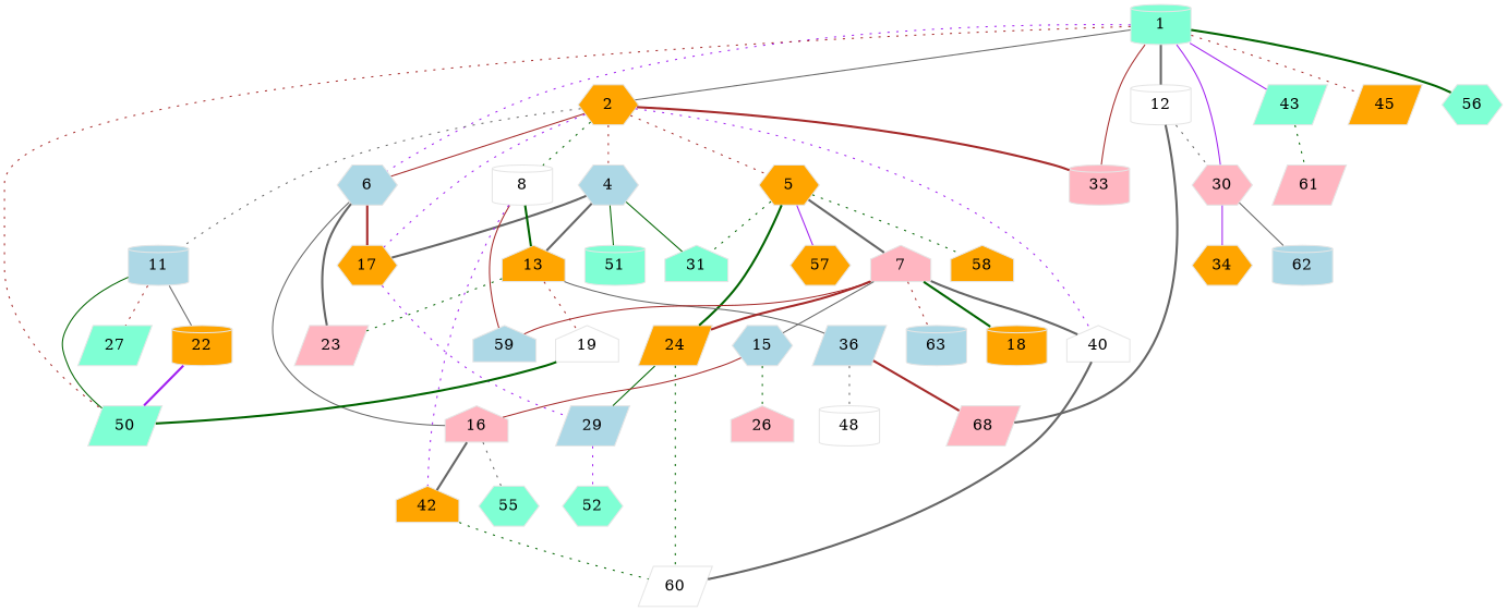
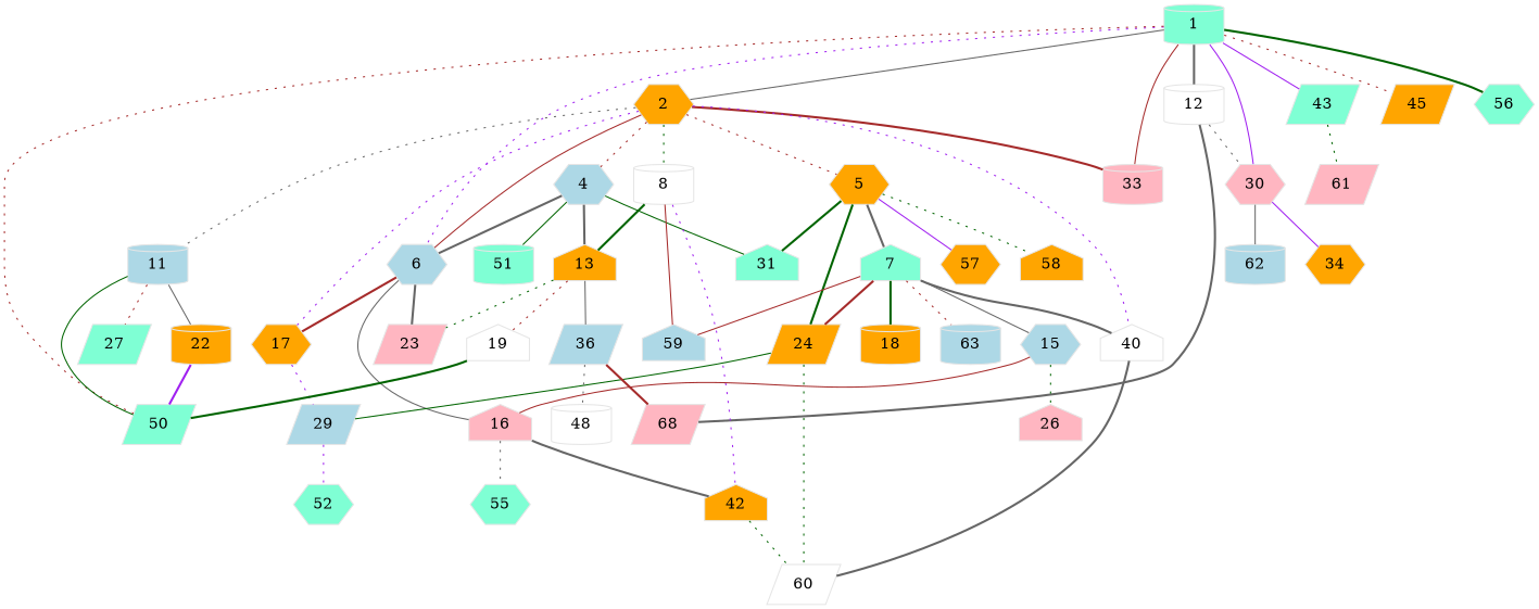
  graph {
    node [color=gray90 fillcolor=orange shape=hexagon style=filled]
    edge [color=gray40 style=dotted]
    1 [fillcolor=aquamarine shape=cylinder super="+9"]
    2 [super="+3"]
    6 [fillcolor=lightblue super="+46"]
    12 [fillcolor=white shape=cylinder]
    30 [fillcolor=lightpink super="+39"]
    33 [fillcolor=lightpink shape=cylinder super="+37"]
    43 [fillcolor=aquamarine shape=parallelogram]
    45 [shape=parallelogram]
    50 [fillcolor=aquamarine shape=parallelogram super="+70"]
    56 [fillcolor=aquamarine]
    4 [fillcolor=lightblue super="+49"]
    5 [super="+20"]
    8 [fillcolor=white shape=cylinder super="+21"]
    11 [fillcolor=lightblue shape=cylinder super="+14"]
    17 [super="+67"]
    40 [fillcolor=white shape=house super="+53"]
    16 [fillcolor=lightpink shape=house super="+25"]
    23 [fillcolor=lightpink shape=parallelogram super="+38"]
    68 [fillcolor=lightpink shape=parallelogram]
    34
    62 [fillcolor=lightblue shape=cylinder]
    61 [fillcolor=lightpink shape=parallelogram]
    13 [shape=house]
    31 [fillcolor=aquamarine shape=house super="+47"]
    51 [fillcolor=aquamarine shape=cylinder]
-   7 [fillcolor=lightpink shape=house super="+10"]
+   7 [fillcolor=aquamarine shape=house super="+10"]
    24 [shape=parallelogram super="+66"]
    57
    58 [shape=house]
    59 [fillcolor=lightblue shape=house super="+71"]
    42 [shape=house]
    22 [shape=cylinder super="+35"]
    27 [fillcolor=aquamarine shape=parallelogram]
    29 [fillcolor=lightblue shape=parallelogram super="+41"]
    60 [fillcolor=white shape=parallelogram super="+69"]
    19 [fillcolor=white shape=house super="+28"]
    36 [fillcolor=lightblue shape=parallelogram super="+54"]
    15 [fillcolor=lightblue super="+44"]
    18 [shape=cylinder super="+32"]
    63 [fillcolor=lightblue shape=cylinder]
    55 [fillcolor=aquamarine]
    26 [fillcolor=lightpink shape=house]
    48 [fillcolor=white shape=cylinder super="+65"]
    52 [fillcolor=aquamarine]
    1 -- 2 [style=solid]
    1 -- 6 [color=purple]
    1 -- 12 [style=bold]
    1 -- 30 [color=purple style=solid]
    1 -- 33 [color=brown style=solid]
    1 -- 43 [color=purple style=solid]
    1 -- 45 [color=brown]
    1 -- 50 [color=brown]
    1 -- 56 [color=darkgreen style=bold]
    2 -- 6 [color=brown style=solid]
    2 -- 33 [color=brown style=bold]
    2 -- 4 [color=brown]
    2 -- 5 [color=brown]
    2 -- 8 [color=darkgreen]
    2 -- 11
    2 -- 17 [color=purple]
    2 -- 40 [color=purple]
    6 -- 17 [color=brown style=bold]
    6 -- 16 [style=solid]
    6 -- 23 [style=bold]
    12 -- 30
    12 -- 68 [style=bold]
    30 -- 34 [color=purple style=solid]
    30 -- 62 [style=solid]
    43 -- 61 [color=darkgreen]
-   4 -- 17 [style=bold]
+   4 -- 6 [style=bold]
    4 -- 13 [style=bold]
    4 -- 31 [color=darkgreen style=solid]
    4 -- 51 [color=darkgreen style=solid]
-   5 -- 31 [color=darkgreen]
+   5 -- 31 [color=darkgreen style=bold]
    5 -- 7 [style=bold]
    5 -- 24 [color=darkgreen style=bold]
    5 -- 57 [color=purple style=solid]
    5 -- 58 [color=darkgreen]
    8 -- 13 [color=darkgreen style=bold]
    8 -- 59 [color=brown style=solid]
    8 -- 42 [color=purple]
    11 -- 50 [color=darkgreen style=solid]
    11 -- 22 [style=solid]
    11 -- 27 [color=brown]
    17 -- 29 [color=purple]
    40 -- 60 [style=bold]
    16 -- 42 [style=bold]
    16 -- 55
    13 -- 23 [color=darkgreen]
    13 -- 19 [color=brown]
    13 -- 36 [style=solid]
    7 -- 40 [style=bold]
    7 -- 24 [color=brown style=bold]
    7 -- 59 [color=brown style=solid]
    7 -- 15 [style=solid]
    7 -- 18 [color=darkgreen style=bold]
    7 -- 63 [color=brown]
    24 -- 29 [color=darkgreen style=solid]
    24 -- 60 [color=darkgreen]
    42 -- 60 [color=darkgreen]
    22 -- 50 [color=purple style=bold]
    29 -- 52 [color=purple]
    19 -- 50 [color=darkgreen style=bold]
    36 -- 68 [color=brown style=bold]
    36 -- 48
    15 -- 16 [color=brown style=solid]
    15 -- 26 [color=darkgreen]
  }
